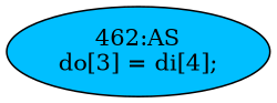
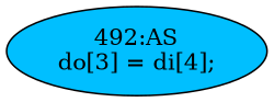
  strict digraph {
-   n1 [ast="<pyverilog.vparser.ast.Assign object at 0x7f44f6bb6ad0>" def_var="['do']" fillcolor=deepskyblue label="462:AS\ndo[3] = di[4];" statements="[]" style=filled typ=Assign use_var="['di']"]
+   n1 [ast="<pyverilog.vparser.ast.Assign object at 0x7f44f6bb6ad0>" def_var="['do']" fillcolor=deepskyblue label="492:AS\ndo[3] = di[4];" statements="[]" style=filled typ=Assign use_var="['di']"]
  }
